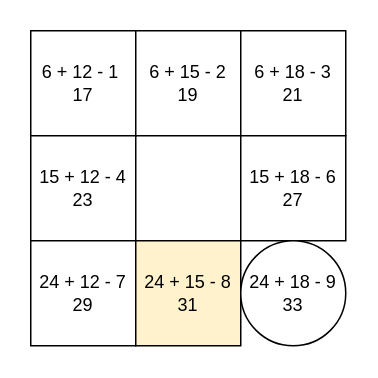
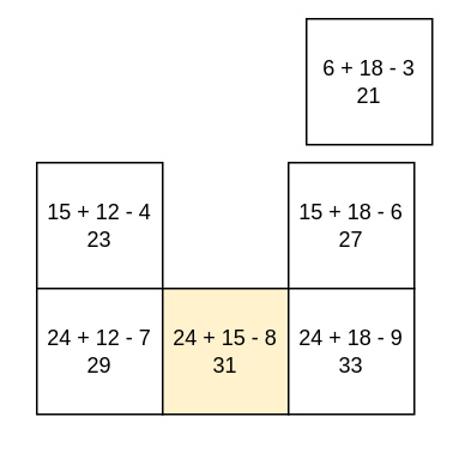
  <mxCell id="0" />
  <mxCell id="1" parent="0" />
- <mxCell id="2" value="6 + 12 - 1&amp;nbsp;&lt;br&gt;17" style="rounded=0;whiteSpace=wrap;html=1;" vertex="1" parent="1"><mxGeometry x="20" width="70" height="70" as="geometry" y="20" /></mxCell>
- <mxCell id="3" value="6 + 15 - 2 &lt;br&gt;19" style="rounded=0;whiteSpace=wrap;html=1;" vertex="1" parent="1"><mxGeometry x="90" width="70" height="70" as="geometry" y="20" /></mxCell>
- <mxCell id="4" value="6 + 18 - 3&lt;br&gt;21" style="rounded=0;whiteSpace=wrap;html=1;" vertex="1" parent="1"><mxGeometry x="160" width="70" height="70" as="geometry" y="20" /></mxCell>
+ <mxCell id="4" value="6 + 18 - 3&lt;br&gt;21" style="rounded=0;whiteSpace=wrap;html=1;" vertex="1" parent="1"><mxGeometry x="170" y="10" width="70" height="70" as="geometry" /></mxCell>
  <mxCell id="5" value="15 + 12 - 4&lt;br&gt;23" style="rounded=0;whiteSpace=wrap;html=1;" vertex="1" parent="1"><mxGeometry x="20" y="90" width="70" height="70" as="geometry" /></mxCell>
  <mxCell id="6" value="15 + 18 - 6&lt;br&gt;27" style="rounded=0;whiteSpace=wrap;html=1;" vertex="1" parent="1"><mxGeometry x="160" y="90" width="70" height="70" as="geometry" /></mxCell>
  <mxCell id="7" value="24 + 12 - 7&lt;br&gt;29" style="rounded=0;whiteSpace=wrap;html=1;" vertex="1" parent="1"><mxGeometry x="20" y="160" width="70" height="70" as="geometry" /></mxCell>
  <mxCell id="8" value="24 + 15 - 8&lt;br&gt;31" style="rounded=0;whiteSpace=wrap;html=1;fillColor=#fff2cc;" vertex="1" parent="1"><mxGeometry x="90" y="160" width="70" height="70" as="geometry" /></mxCell>
- <mxCell id="9" value="24 + 18 - 9&lt;br&gt;33" style="ellipse;whiteSpace=wrap;html=1;" vertex="1" parent="1"><mxGeometry x="160" y="160" width="70" height="70" as="geometry" /></mxCell>
+ <mxCell id="9" value="24 + 18 - 9&lt;br&gt;33" style="rounded=0;whiteSpace=wrap;html=1;" vertex="1" parent="1"><mxGeometry x="160" y="160" width="70" height="70" as="geometry" /></mxCell>
